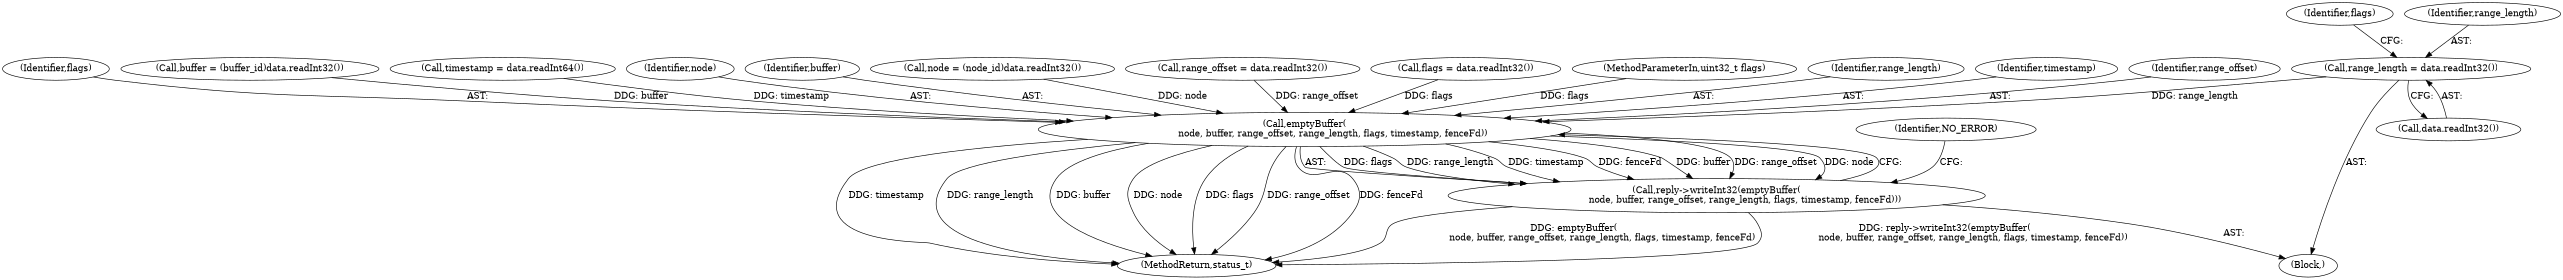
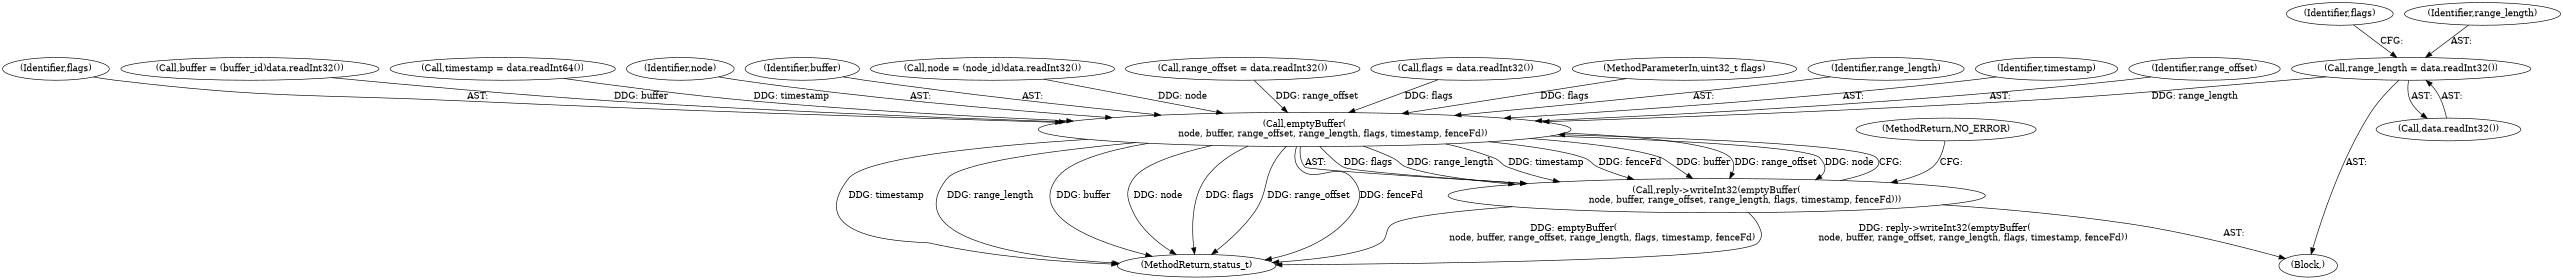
  digraph {
    n1 [label="(Call,range_length = data.readInt32())"]
    n2 [label="(Call,emptyBuffer(\n                    node, buffer, range_offset, range_length, flags, timestamp, fenceFd))"]
    n3 [label="(Block,)"]
    n4 [label="(Call,data.readInt32())"]
    n5 [label="(Call,reply->writeInt32(emptyBuffer(\n                    node, buffer, range_offset, range_length, flags, timestamp, fenceFd)))"]
    n6 [label="(MethodReturn,status_t)"]
    n7 [label="(Identifier,range_length)"]
    n8 [label="(Identifier,timestamp)"]
    n9 [label="(Identifier,flags)"]
    n10 [label="(Identifier,range_offset)"]
    n11 [label="(Identifier,flags)"]
    n12 [label="(Call,buffer = (buffer_id)data.readInt32())"]
    n13 [label="(Call,timestamp = data.readInt64())"]
    n14 [label="(Identifier,node)"]
    n15 [label="(Identifier,range_length)"]
    n16 [label="(Identifier,buffer)"]
    n17 [label="(Call,node = (node_id)data.readInt32())"]
    n18 [label="(Call,range_offset = data.readInt32())"]
    n19 [label="(Call,flags = data.readInt32())"]
    n20 [label="(MethodParameterIn,uint32_t flags)"]
-   n21 [label="(Identifier,NO_ERROR)"]
+   n21 [label="(MethodReturn,NO_ERROR)"]
    n1 -> n2 [label="DDG: range_length"]
    n1 -> n3 [label="AST: "]
-   n1 -> n4 [label="CFG: "]
+   n1 -> n4 [label="AST: "]
    n2 -> n5 [label="AST: "]
    n2 -> n5 [label="DDG: flags"]
    n2 -> n5 [label="DDG: range_length"]
    n2 -> n5 [label="DDG: timestamp"]
    n2 -> n5 [label="DDG: fenceFd"]
    n2 -> n5 [label="DDG: buffer"]
    n2 -> n5 [label="DDG: range_offset"]
    n2 -> n5 [label="DDG: node"]
    n2 -> n6 [label="DDG: timestamp"]
    n2 -> n6 [label="DDG: range_length"]
    n2 -> n6 [label="DDG: buffer"]
    n2 -> n6 [label="DDG: node"]
    n2 -> n6 [label="DDG: flags"]
    n2 -> n6 [label="DDG: range_offset"]
    n2 -> n6 [label="DDG: fenceFd"]
    n4 -> n1 [label="AST: "]
    n5 -> n2 [label="CFG: "]
    n5 -> n3 [label="AST: "]
    n5 -> n6 [label="DDG: reply->writeInt32(emptyBuffer(\n                    node, buffer, range_offset, range_length, flags, timestamp, fenceFd))"]
    n5 -> n6 [label="DDG: emptyBuffer(\n                    node, buffer, range_offset, range_length, flags, timestamp, fenceFd)"]
    n7 -> n2 [label="AST: "]
    n8 -> n2 [label="AST: "]
    n9 -> n1 [label="CFG: "]
    n10 -> n2 [label="AST: "]
    n11 -> n2 [label="AST: "]
    n12 -> n2 [label="DDG: buffer"]
    n13 -> n2 [label="DDG: timestamp"]
    n14 -> n2 [label="AST: "]
    n15 -> n1 [label="AST: "]
    n16 -> n2 [label="AST: "]
    n17 -> n2 [label="DDG: node"]
    n18 -> n2 [label="DDG: range_offset"]
    n19 -> n2 [label="DDG: flags"]
    n20 -> n2 [label="DDG: flags"]
    n21 -> n5 [label="CFG: "]
  }
